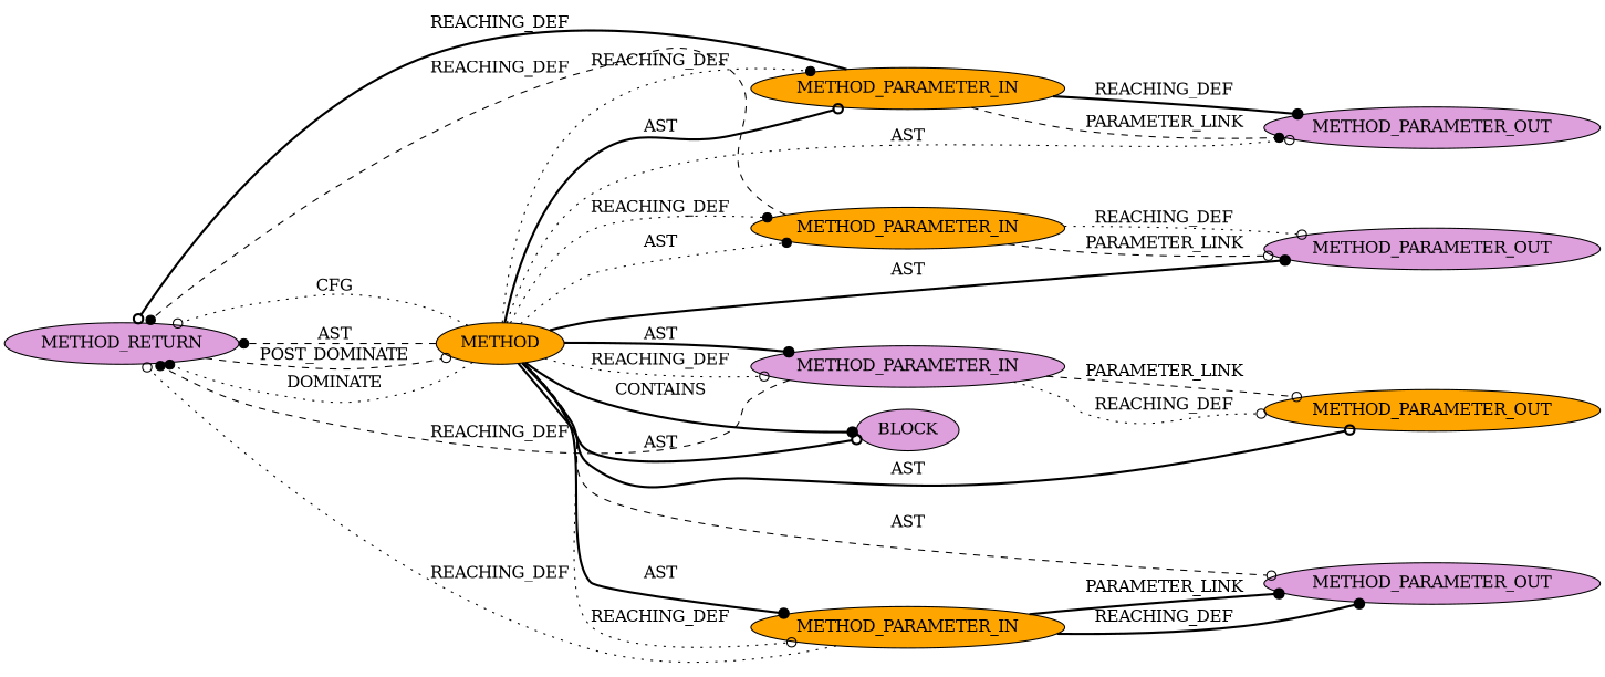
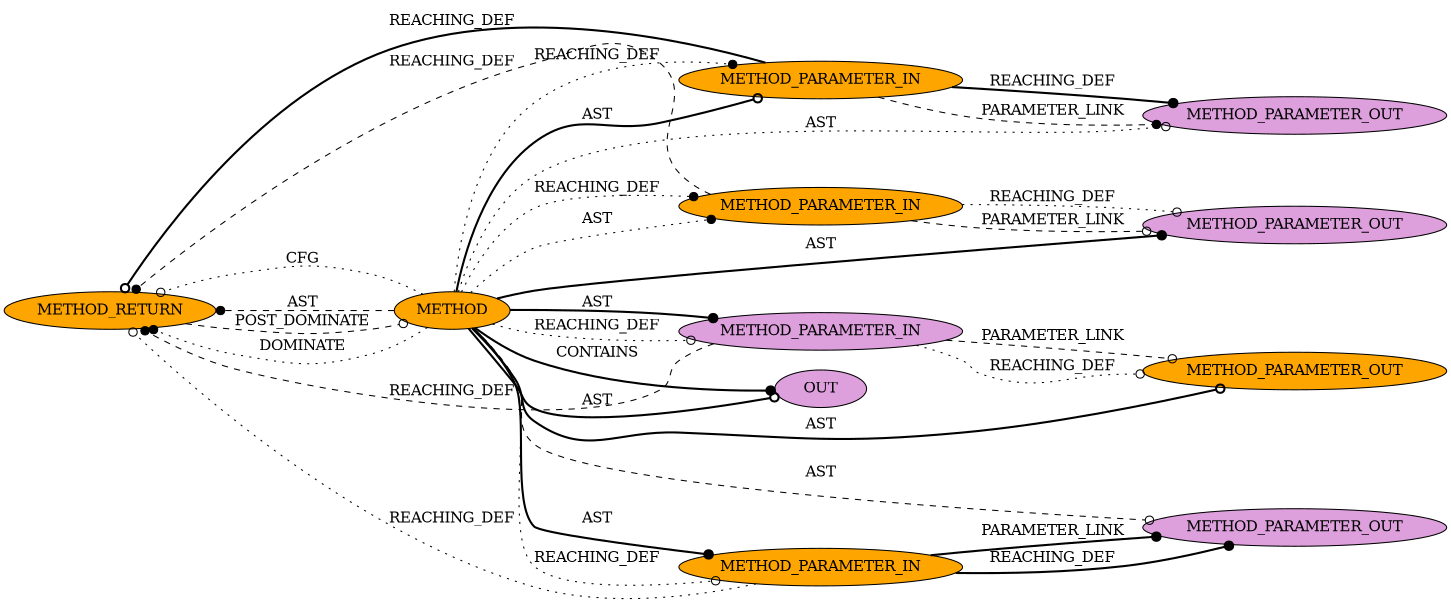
  digraph {
    rankdir=LR
    node [CODE="<empty>" EVALUATION_STRATEGY=BY_VALUE ORDER=2 TYPE_FULL_NAME=ANY fillcolor=plum style=filled IS_VARIADIC=false]
    edge [arrowhead=odot style=dotted]
-   n1 [CODE=RET label=METHOD_RETURN IS_VARIADIC=""]
+   n1 [CODE=RET fillcolor=orange label=METHOD_RETURN IS_VARIADIC=""]
    n2 [AST_PARENT_FULL_NAME="<global>" AST_PARENT_TYPE=NAMESPACE_BLOCK FILENAME="<empty>" FULL_NAME=sk_msg_memcopy_from_iter IS_EXTERNAL=true NAME=sk_msg_memcopy_from_iter ORDER=0 fillcolor=orange label=METHOD EVALUATION_STRATEGY="" TYPE_FULL_NAME="" IS_VARIADIC=""]
    n3 [CODE=p1 INDEX=1 NAME=p1 ORDER=1 label=METHOD_PARAMETER_IN]
    n4 [CODE=p1 INDEX=1 NAME=p1 ORDER=1 fillcolor=orange label=METHOD_PARAMETER_OUT]
    n5 [CODE=p4 INDEX=4 NAME=p4 ORDER=4 label=METHOD_PARAMETER_OUT]
    n6 [CODE=p3 INDEX=3 NAME=p3 ORDER=3 label=METHOD_PARAMETER_OUT]
    n7 [CODE=p2 INDEX=2 NAME=p2 fillcolor=orange label=METHOD_PARAMETER_IN]
    n8 [CODE=p2 INDEX=2 NAME=p2 label=METHOD_PARAMETER_OUT]
    n9 [CODE=p4 INDEX=4 NAME=p4 ORDER=4 fillcolor=orange label=METHOD_PARAMETER_IN]
-   n10 [ARGUMENT_INDEX=1 ORDER=1 label=BLOCK EVALUATION_STRATEGY="" IS_VARIADIC=""]
+   n10 [ARGUMENT_INDEX=1 ORDER=1 label=OUT EVALUATION_STRATEGY="" IS_VARIADIC=""]
    n11 [CODE=p3 INDEX=3 NAME=p3 ORDER=3 fillcolor=orange label=METHOD_PARAMETER_IN]
    n1 -> n2 [label=POST_DOMINATE style=dashed]
    n2 -> n1 [arrowhead=dot label=DOMINATE]
    n2 -> n1 [label=CFG]
    n2 -> n1 [arrowhead=dot label=AST style=dashed]
    n2 -> n3 [arrowhead=dot label=AST style=bold]
    n2 -> n3 [label=REACHING_DEF]
    n2 -> n4 [label=AST style=bold]
    n2 -> n5 [label=AST style=dashed]
    n2 -> n6 [label=AST]
    n2 -> n7 [arrowhead=dot label=AST]
    n2 -> n7 [arrowhead=dot label=REACHING_DEF]
    n2 -> n8 [arrowhead=dot label=AST style=bold]
    n2 -> n9 [label=REACHING_DEF]
    n2 -> n9 [arrowhead=dot label=AST style=bold]
    n2 -> n10 [label=AST style=bold]
    n2 -> n10 [arrowhead=dot label=CONTAINS style=bold]
    n2 -> n11 [arrowhead=dot label=REACHING_DEF]
    n2 -> n11 [label=AST style=bold]
    n3 -> n1 [VARIABLE=p1 arrowhead=dot label=REACHING_DEF style=dashed]
    n3 -> n4 [label=PARAMETER_LINK style=dashed]
    n3 -> n4 [VARIABLE=p1 label=REACHING_DEF]
    n7 -> n1 [VARIABLE=p2 arrowhead=dot label=REACHING_DEF style=dashed]
    n7 -> n8 [VARIABLE=p2 label=REACHING_DEF]
    n7 -> n8 [label=PARAMETER_LINK style=dashed]
    n9 -> n1 [VARIABLE=p4 label=REACHING_DEF]
    n9 -> n5 [VARIABLE=p4 arrowhead=dot label=REACHING_DEF style=bold]
    n9 -> n5 [arrowhead=dot label=PARAMETER_LINK style=bold]
    n11 -> n1 [VARIABLE=p3 label=REACHING_DEF style=bold]
    n11 -> n6 [VARIABLE=p3 arrowhead=dot label=REACHING_DEF style=bold]
    n11 -> n6 [arrowhead=dot label=PARAMETER_LINK style=dashed]
  }
